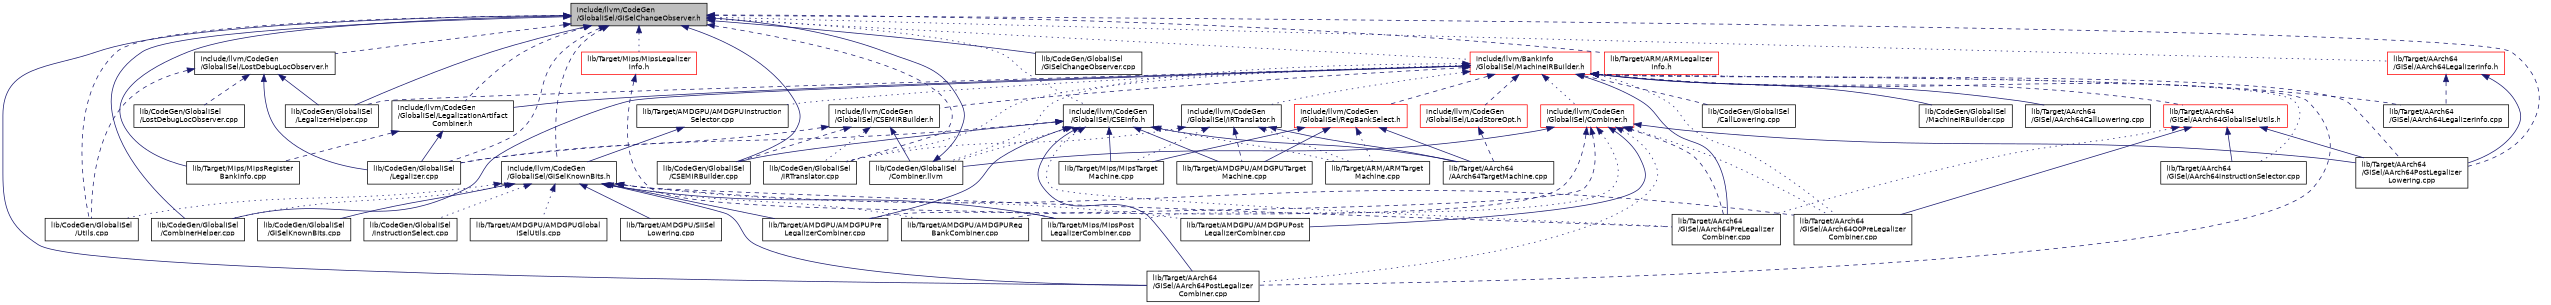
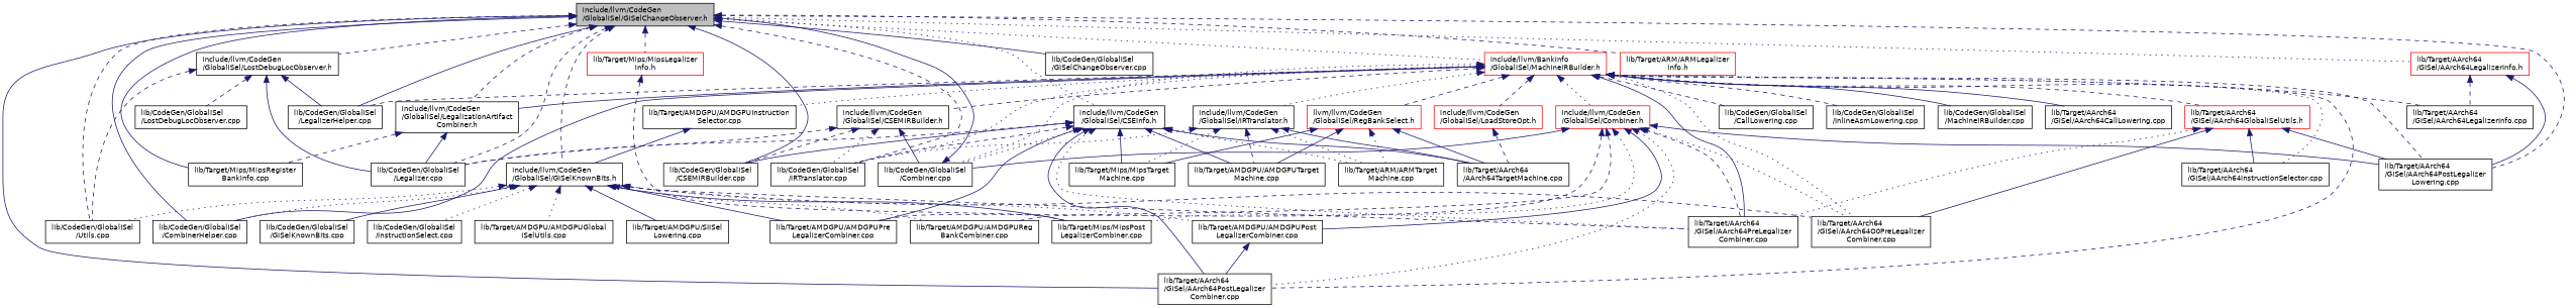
  digraph {
    node [color=black fontname=Helvetica fontsize=10 shape=record]
    edge [color=midnightblue dir=back fontname=Helvetica fontsize=10 labelfontname=Helvetica labelfontsize=10 style=solid]
    n1 [fillcolor=grey75 fontcolor=black height=0.2 label="include/llvm/CodeGen\l/GlobalISel/GISelChangeObserver.h" style=filled width=0.4]
    n2 [height=0.2 label="include/llvm/CodeGen\l/GlobalISel/CSEInfo.h" width=0.4]
    n3 [height=0.2 label="lib/CodeGen/GlobalISel\l/CSEMIRBuilder.cpp" width=0.4]
    n4 [height=0.2 label="lib/CodeGen/GlobalISel\l/IRTranslator.cpp" width=0.4]
    n5 [height=0.2 label="lib/CodeGen/GlobalISel\l/Legalizer.cpp" width=0.4]
    n6 [height=0.2 label="lib/Target/AArch64\l/GISel/AArch64PostLegalizer\lCombiner.cpp" width=0.4]
    n7 [height=0.2 label="include/llvm/CodeGen\l/GlobalISel/GISelKnownBits.h" width=0.4]
    n8 [height=0.2 label="lib/CodeGen/GlobalISel\l/CombinerHelper.cpp" width=0.4]
    n9 [height=0.2 label="lib/CodeGen/GlobalISel\l/Utils.cpp" width=0.4]
    n10 [height=0.2 label="include/llvm/CodeGen\l/GlobalISel/LegalizationArtifact\lCombiner.h" width=0.4]
    n11 [height=0.2 label="lib/Target/Mips/MipsRegister\lBankInfo.cpp" width=0.4]
    n12 [height=0.2 label="include/llvm/CodeGen\l/GlobalISel/LostDebugLocObserver.h" width=0.4]
    n13 [height=0.2 label="lib/CodeGen/GlobalISel\l/LegalizerHelper.cpp" width=0.4]
    n14 [color=red height=0.2 label="include/llvm/BankInfo\l/GlobalISel/MachineIRBuilder.h" width=0.4]
    n15 [height=0.2 label="lib/Target/AArch64\l/GISel/AArch64PostLegalizer\lLowering.cpp" width=0.4]
    n16 [height=0.2 label="lib/CodeGen/GlobalISel\l/GISelChangeObserver.cpp" width=0.4]
    n17 [color=red height=0.2 label="lib/Target/AArch64\l/GISel/AArch64LegalizerInfo.h" width=0.4]
    n18 [color=red height=0.2 label="lib/Target/ARM/ARMLegalizer\lInfo.h" width=0.4]
    n19 [color=red height=0.2 label="lib/Target/Mips/MipsLegalizer\lInfo.h" width=0.4]
-   n20 [height=0.2 label="lib/CodeGen/GlobalISel\l/Combiner.llvm" width=0.4]
+   n20 [height=0.2 label="lib/CodeGen/GlobalISel\l/Combiner.cpp" width=0.4]
    n21 [height=0.2 label="lib/Target/AArch64\l/AArch64TargetMachine.cpp" width=0.4]
    n22 [height=0.2 label="lib/Target/AArch64\l/GISel/AArch64PreLegalizer\lCombiner.cpp" width=0.4]
    n23 [height=0.2 label="lib/Target/AMDGPU/AMDGPUPre\lLegalizerCombiner.cpp" width=0.4]
    n24 [height=0.2 label="lib/Target/AMDGPU/AMDGPUTarget\lMachine.cpp" width=0.4]
    n25 [height=0.2 label="lib/Target/ARM/ARMTarget\lMachine.cpp" width=0.4]
    n26 [height=0.2 label="lib/Target/Mips/MipsTarget\lMachine.cpp" width=0.4]
    n27 [height=0.2 label="lib/CodeGen/GlobalISel\l/GISelKnownBits.cpp" width=0.4]
    n28 [height=0.2 label="lib/CodeGen/GlobalISel\l/InstructionSelect.cpp" width=0.4]
    n29 [height=0.2 label="lib/Target/AArch64\l/GISel/AArch64O0PreLegalizer\lCombiner.cpp" width=0.4]
    n30 [height=0.2 label="lib/Target/AMDGPU/AMDGPUGlobal\lISelUtils.cpp" width=0.4]
    n31 [height=0.2 label="lib/Target/AMDGPU/AMDGPUPost\lLegalizerCombiner.cpp" width=0.4]
    n32 [height=0.2 label="lib/Target/AMDGPU/AMDGPUReg\lBankCombiner.cpp" width=0.4]
    n33 [height=0.2 label="lib/Target/AMDGPU/SIISel\lLowering.cpp" width=0.4]
    n34 [height=0.2 label="lib/Target/Mips/MipsPost\lLegalizerCombiner.cpp" width=0.4]
    n35 [height=0.2 label="lib/CodeGen/GlobalISel\l/LostDebugLocObserver.cpp" width=0.4]
    n36 [height=0.2 label="lib/Target/AMDGPU/AMDGPUInstruction\lSelector.cpp" width=0.4]
    n37 [color=red height=0.2 label="include/llvm/CodeGen\l/GlobalISel/Combiner.h" width=0.4]
    n38 [height=0.2 label="include/llvm/CodeGen\l/GlobalISel/CSEMIRBuilder.h" width=0.4]
    n39 [height=0.2 label="include/llvm/CodeGen\l/GlobalISel/IRTranslator.h" width=0.4]
    n40 [color=red height=0.2 label="include/llvm/CodeGen\l/GlobalISel/LoadStoreOpt.h" width=0.4]
-   n41 [color=red height=0.2 label="include/llvm/CodeGen\l/GlobalISel/RegBankSelect.h" width=0.4]
+   n41 [color=red height=0.2 label="llvm/llvm/CodeGen\l/GlobalISel/RegBankSelect.h" width=0.4]
    n42 [height=0.2 label="lib/CodeGen/GlobalISel\l/CallLowering.cpp" width=0.4]
+   n43 [height=0.2 label="lib/CodeGen/GlobalISel\l/InlineAsmLowering.cpp" width=0.4]
    n44 [height=0.2 label="lib/CodeGen/GlobalISel\l/MachineIRBuilder.cpp" width=0.4]
    n45 [height=0.2 label="lib/Target/AArch64\l/GISel/AArch64CallLowering.cpp" width=0.4]
    n46 [color=red height=0.2 label="lib/Target/AArch64\l/GISel/AArch64GlobalISelUtils.h" width=0.4]
    n47 [height=0.2 label="lib/Target/AArch64\l/GISel/AArch64InstructionSelector.cpp" width=0.4]
    n48 [height=0.2 label="lib/Target/AArch64\l/GISel/AArch64LegalizerInfo.cpp" width=0.4]
    n1 -> n2 [style=dotted]
    n1 -> n3
    n1 -> n4 [style=dashed]
    n1 -> n5 [style=dashed]
    n1 -> n6
    n1 -> n7 [style=dashed]
    n1 -> n8
    n1 -> n9 [style=dashed]
    n1 -> n10 [style=dashed]
    n1 -> n11
    n1 -> n12 [style=dashed]
    n1 -> n13
    n1 -> n14 [style=dotted]
    n1 -> n15 [style=dashed]
    n1 -> n16
    n1 -> n17 [style=dotted]
    n1 -> n18 [style=dashed]
-   n1 -> n19 [style=dotted]
+   n1 -> n19 [style=dashed]
    n2 -> n3
+   n2 -> n4 [style=dashed]
    n2 -> n5 [style=dashed]
    n2 -> n6
    n2 -> n20 [style=dotted]
    n2 -> n21
    n2 -> n22 [style=dotted]
    n2 -> n23
    n2 -> n24
    n2 -> n25 [style=dotted]
    n2 -> n26
-   n7 -> n6
+   n31 -> n6
    n7 -> n8 [style=dotted]
    n7 -> n9 [style=dotted]
    n7 -> n22 [style=dashed]
    n7 -> n23
    n7 -> n27
    n7 -> n28 [style=dotted]
    n7 -> n29 [style=dashed]
    n7 -> n30 [style=dotted]
    n7 -> n31 [style=dotted]
    n7 -> n32 [style=dotted]
    n7 -> n33
    n7 -> n34
    n10 -> n5
    n10 -> n11 [style=dashed]
    n12 -> n5
    n12 -> n9 [style=dashed]
    n12 -> n13
    n12 -> n35 [style=dashed]
    n14 -> n4 [style=dotted]
    n14 -> n6 [style=dashed]
    n14 -> n8
    n14 -> n10
    n14 -> n13 [style=dashed]
    n14 -> n15 [style=dashed]
    n14 -> n20 [style=dotted]
    n14 -> n22
    n14 -> n29 [style=dotted]
    n14 -> n36 [style=dotted]
    n14 -> n37 [style=dotted]
    n14 -> n38 [style=dashed]
    n14 -> n39 [style=dotted]
    n14 -> n40 [style=dashed]
    n14 -> n41 [style=dashed]
    n14 -> n42 [style=dashed]
+   n14 -> n43 [style=dashed]
    n14 -> n44
    n14 -> n45
    n14 -> n46 [style=dashed]
    n14 -> n47 [style=dotted]
    n14 -> n48 [style=dashed]
    n17 -> n15
    n17 -> n48 [style=dashed]
    n19 -> n34 [style=dashed]
    n20 -> n1
    n36 -> n7
    n37 -> n6 [style=dotted]
    n37 -> n15
    n37 -> n20
    n37 -> n22 [style=dashed]
    n37 -> n23 [style=dashed]
    n37 -> n29 [style=dotted]
    n37 -> n31
    n37 -> n32 [style=dashed]
    n37 -> n34 [style=dotted]
    n38 -> n3 [style=dashed]
    n38 -> n4 [style=dotted]
    n38 -> n5 [style=dashed]
    n38 -> n20
    n39 -> n4 [style=dotted]
    n39 -> n21
    n39 -> n24 [style=dashed]
    n39 -> n25 [style=dotted]
    n39 -> n26 [style=dotted]
    n40 -> n21 [style=dashed]
    n41 -> n21
    n41 -> n24
    n41 -> n25 [style=dotted]
    n41 -> n26
    n46 -> n15
    n46 -> n22 [style=dotted]
    n46 -> n29
    n46 -> n47
  }
